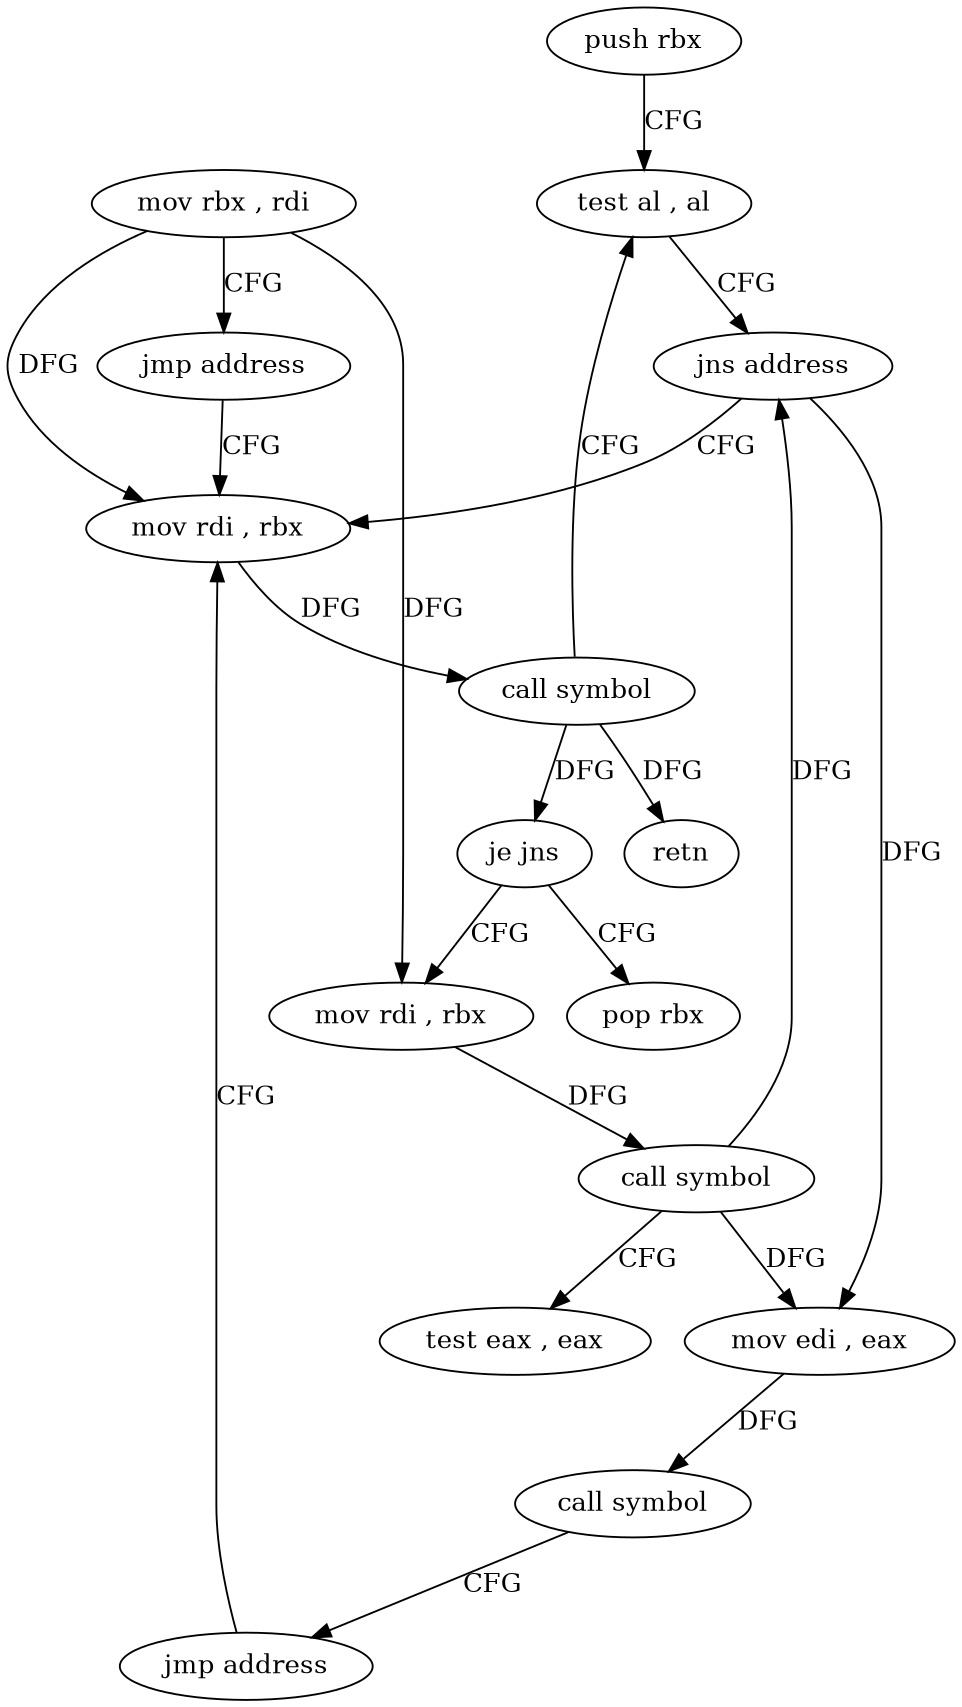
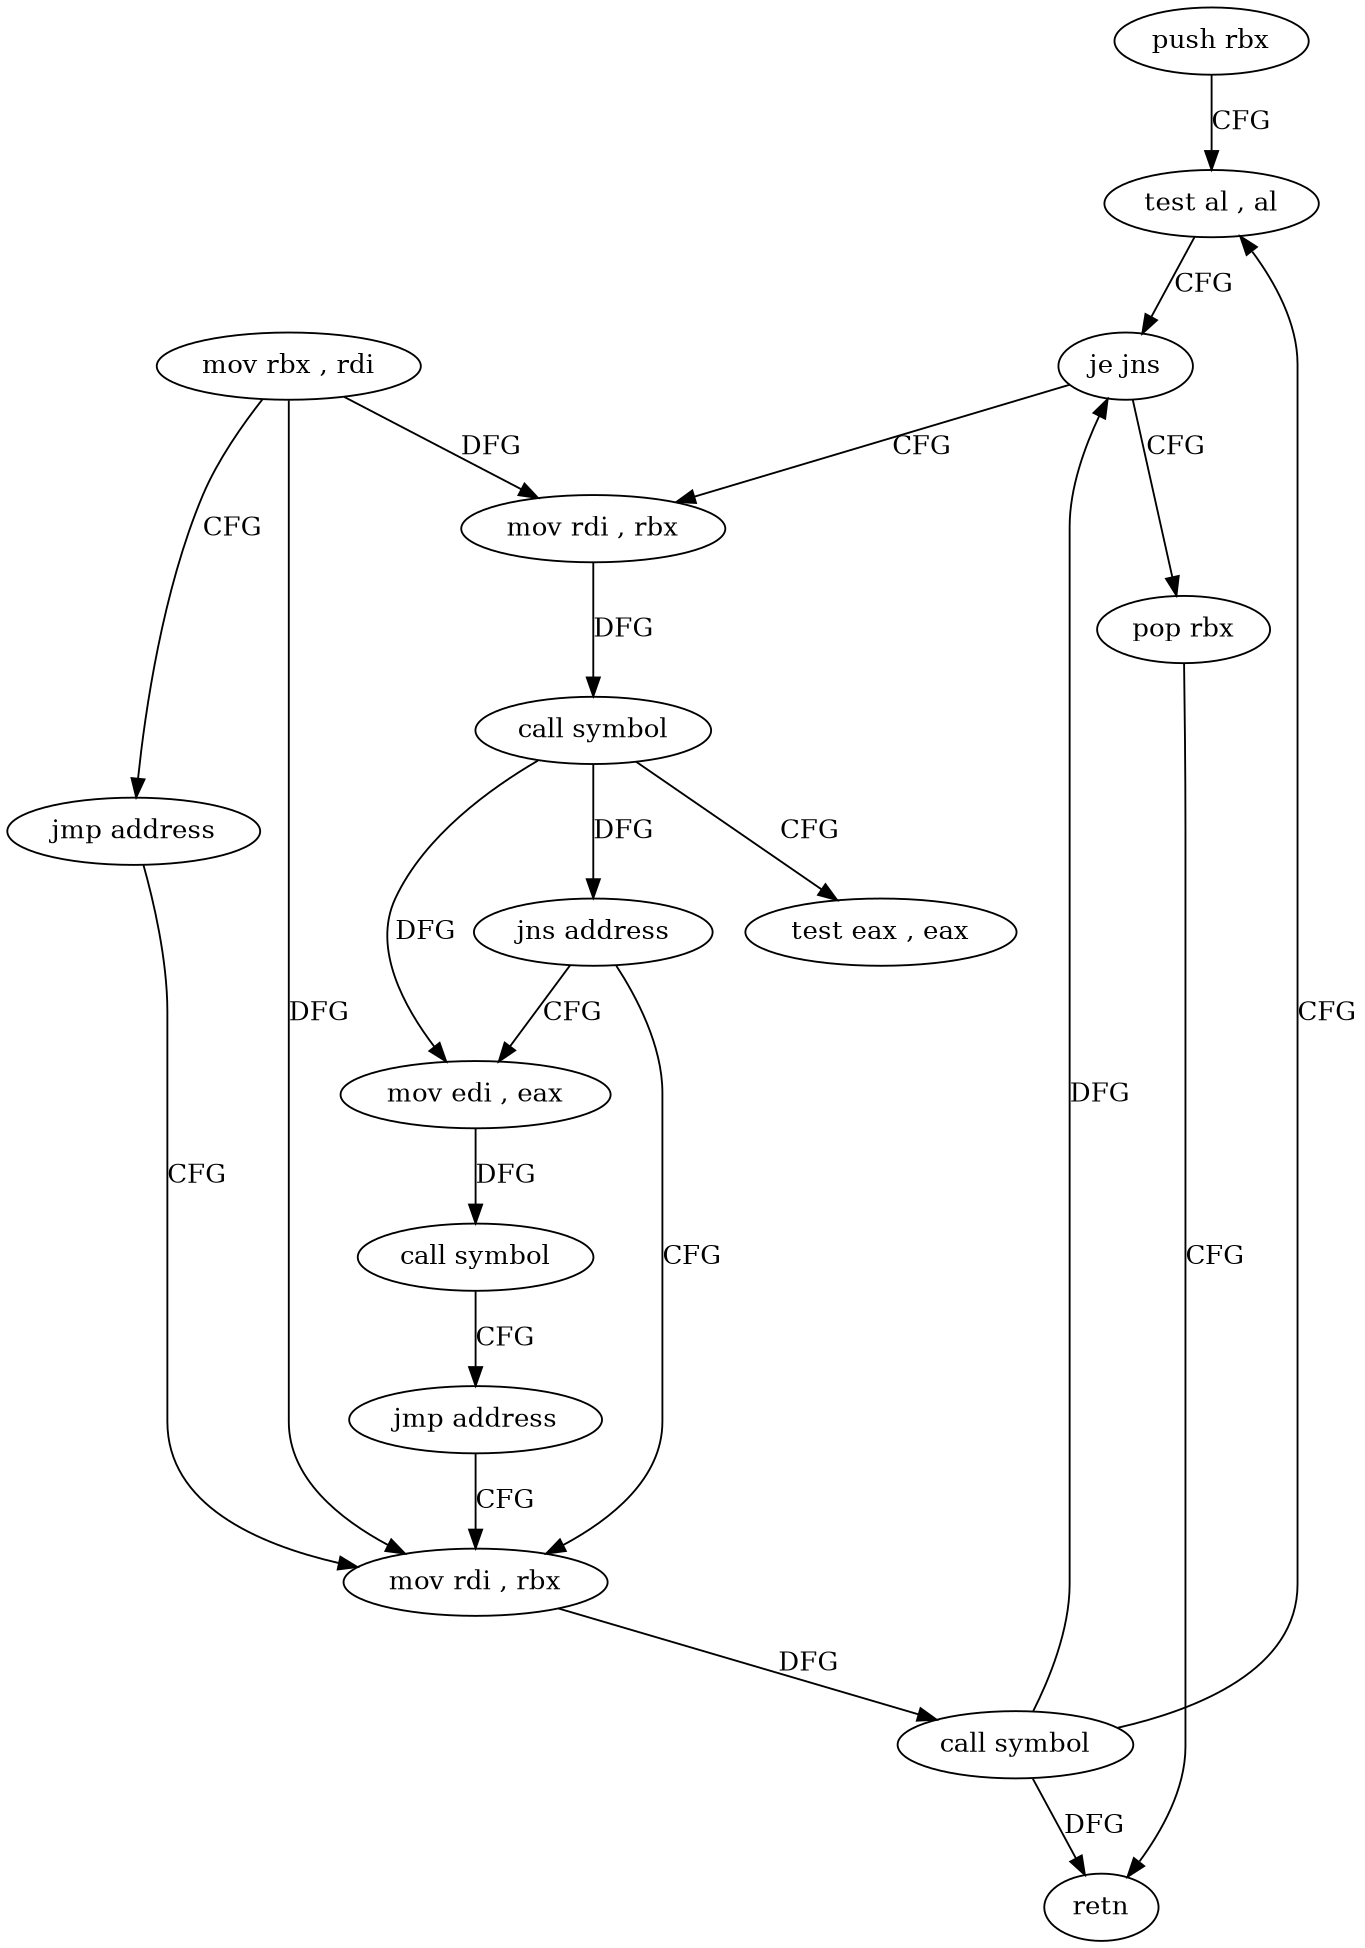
  digraph {
    n1 [label="push rbx"]
    n2 [label="test al , al"]
    n3 [label="mov rbx , rdi"]
    n4 [label="jmp address"]
    n5 [label="mov rdi , rbx"]
    n6 [label="mov rdi , rbx"]
    n7 [label="call symbol"]
    n8 [label="call symbol"]
    n9 [label="je jns"]
    n10 [label=retn]
    n11 [label="pop rbx"]
    n12 [label="test eax , eax"]
    n13 [label="jns address"]
    n14 [label="mov edi , eax"]
    n15 [label="call symbol"]
    n16 [label="jmp address"]
    n1 -> n2 [label=CFG]
-   n2 -> n13 [label=CFG]
+   n2 -> n9 [label=CFG]
    n3 -> n4 [label=CFG]
    n3 -> n5 [label=DFG]
    n3 -> n6 [label=DFG]
    n4 -> n5 [label=CFG]
    n5 -> n7 [label=DFG]
    n6 -> n8 [label=DFG]
    n7 -> n2 [label=CFG]
    n7 -> n9 [label=DFG]
    n7 -> n10 [label=DFG]
    n8 -> n12 [label=CFG]
    n8 -> n13 [label=DFG]
    n8 -> n14 [label=DFG]
    n9 -> n6 [label=CFG]
    n9 -> n11 [label=CFG]
+   n11 -> n10 [label=CFG]
    n13 -> n5 [label=CFG]
-   n13 -> n14 [label=DFG]
+   n13 -> n14 [label=CFG]
    n14 -> n15 [label=DFG]
    n15 -> n16 [label=CFG]
    n16 -> n5 [label=CFG]
  }
